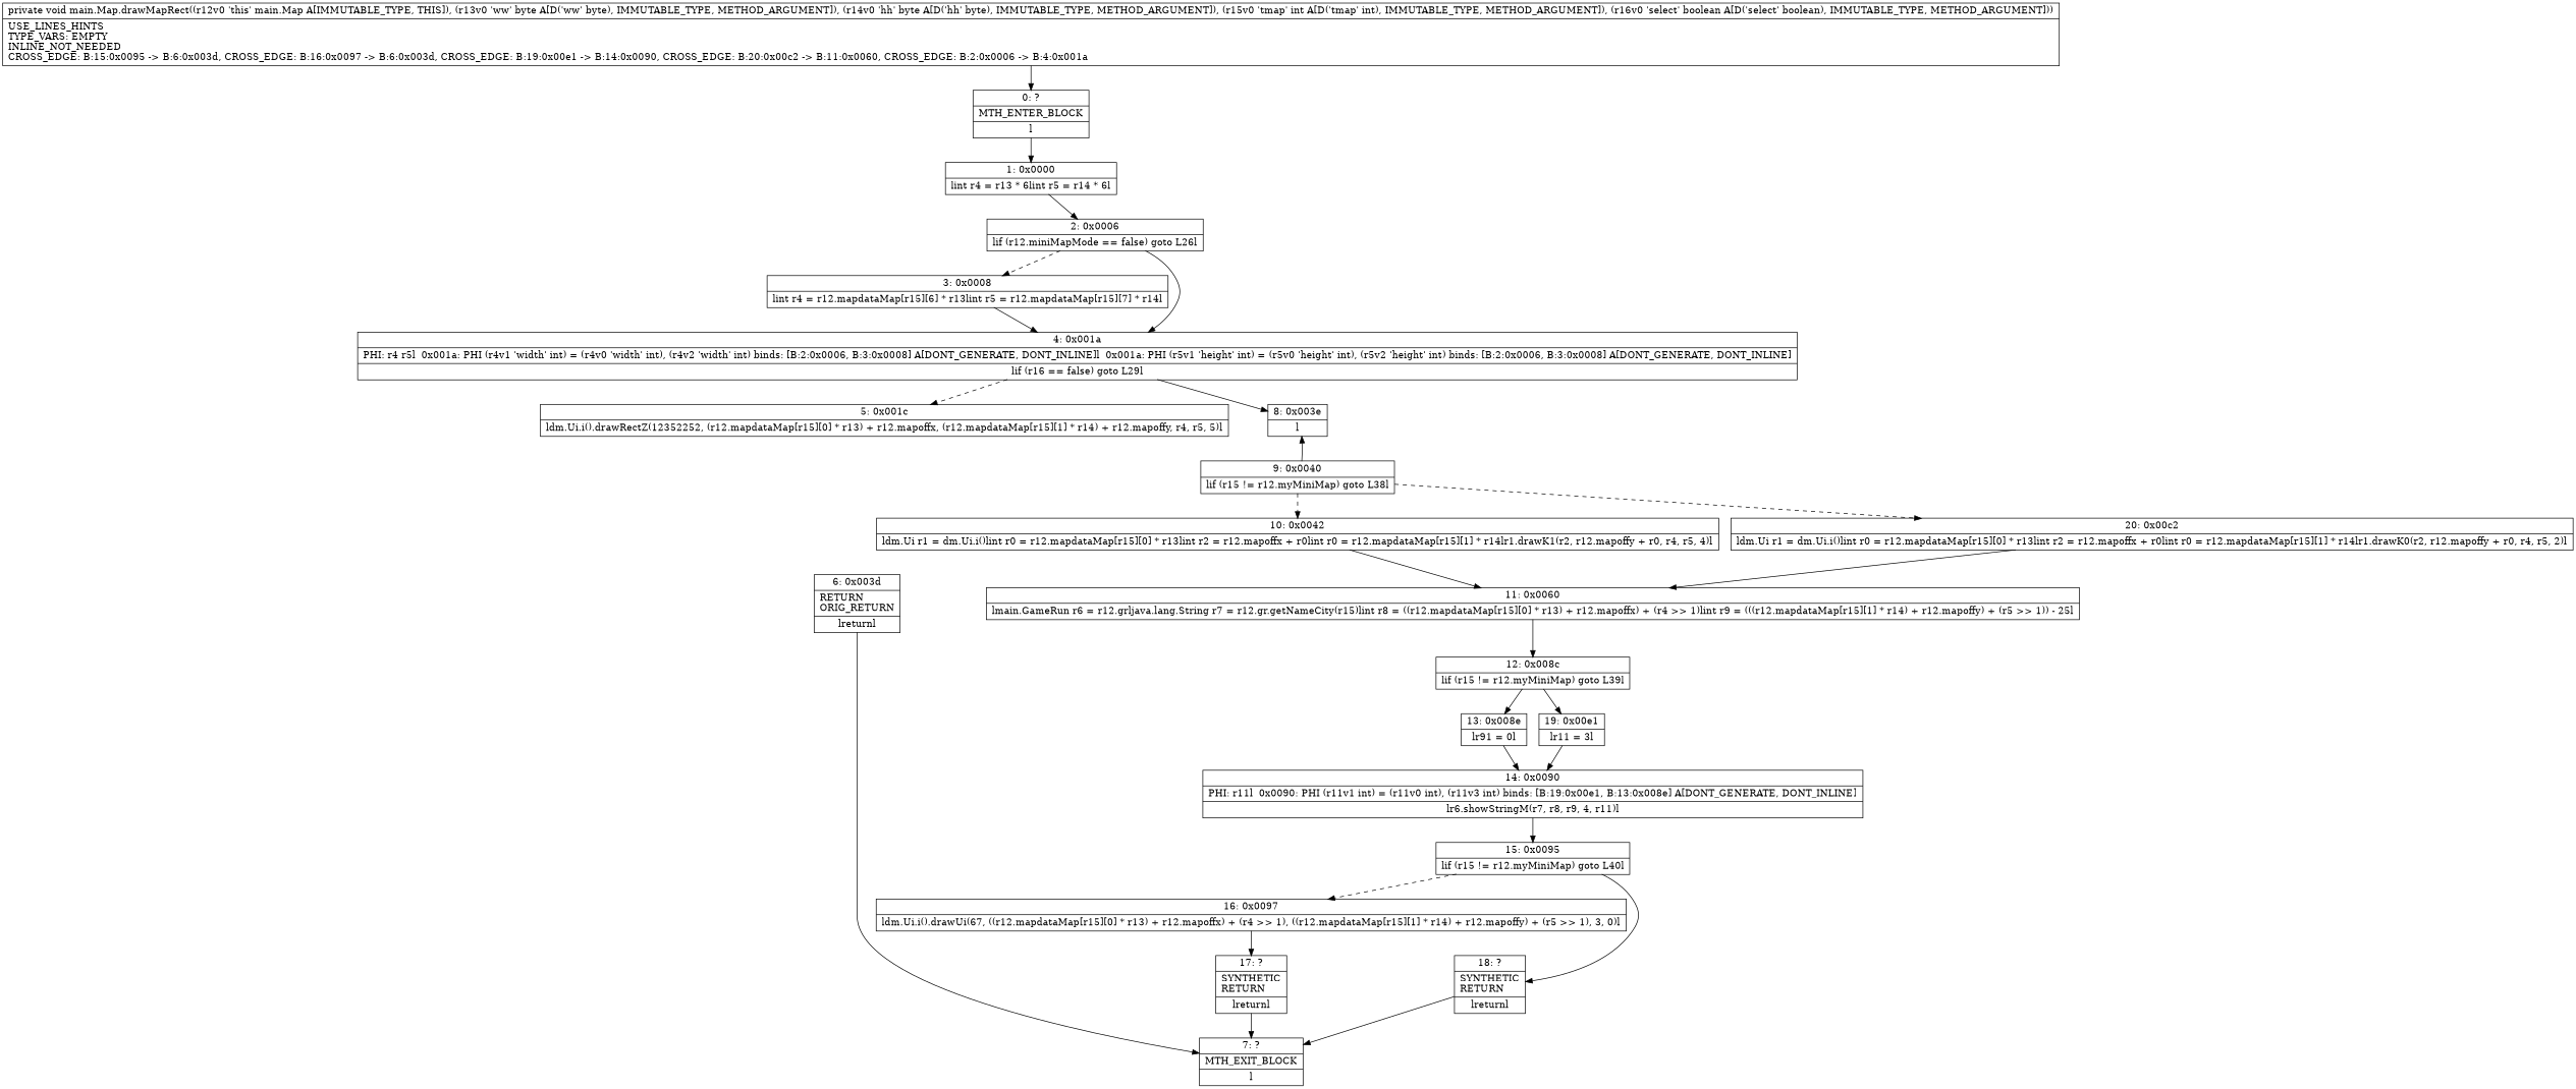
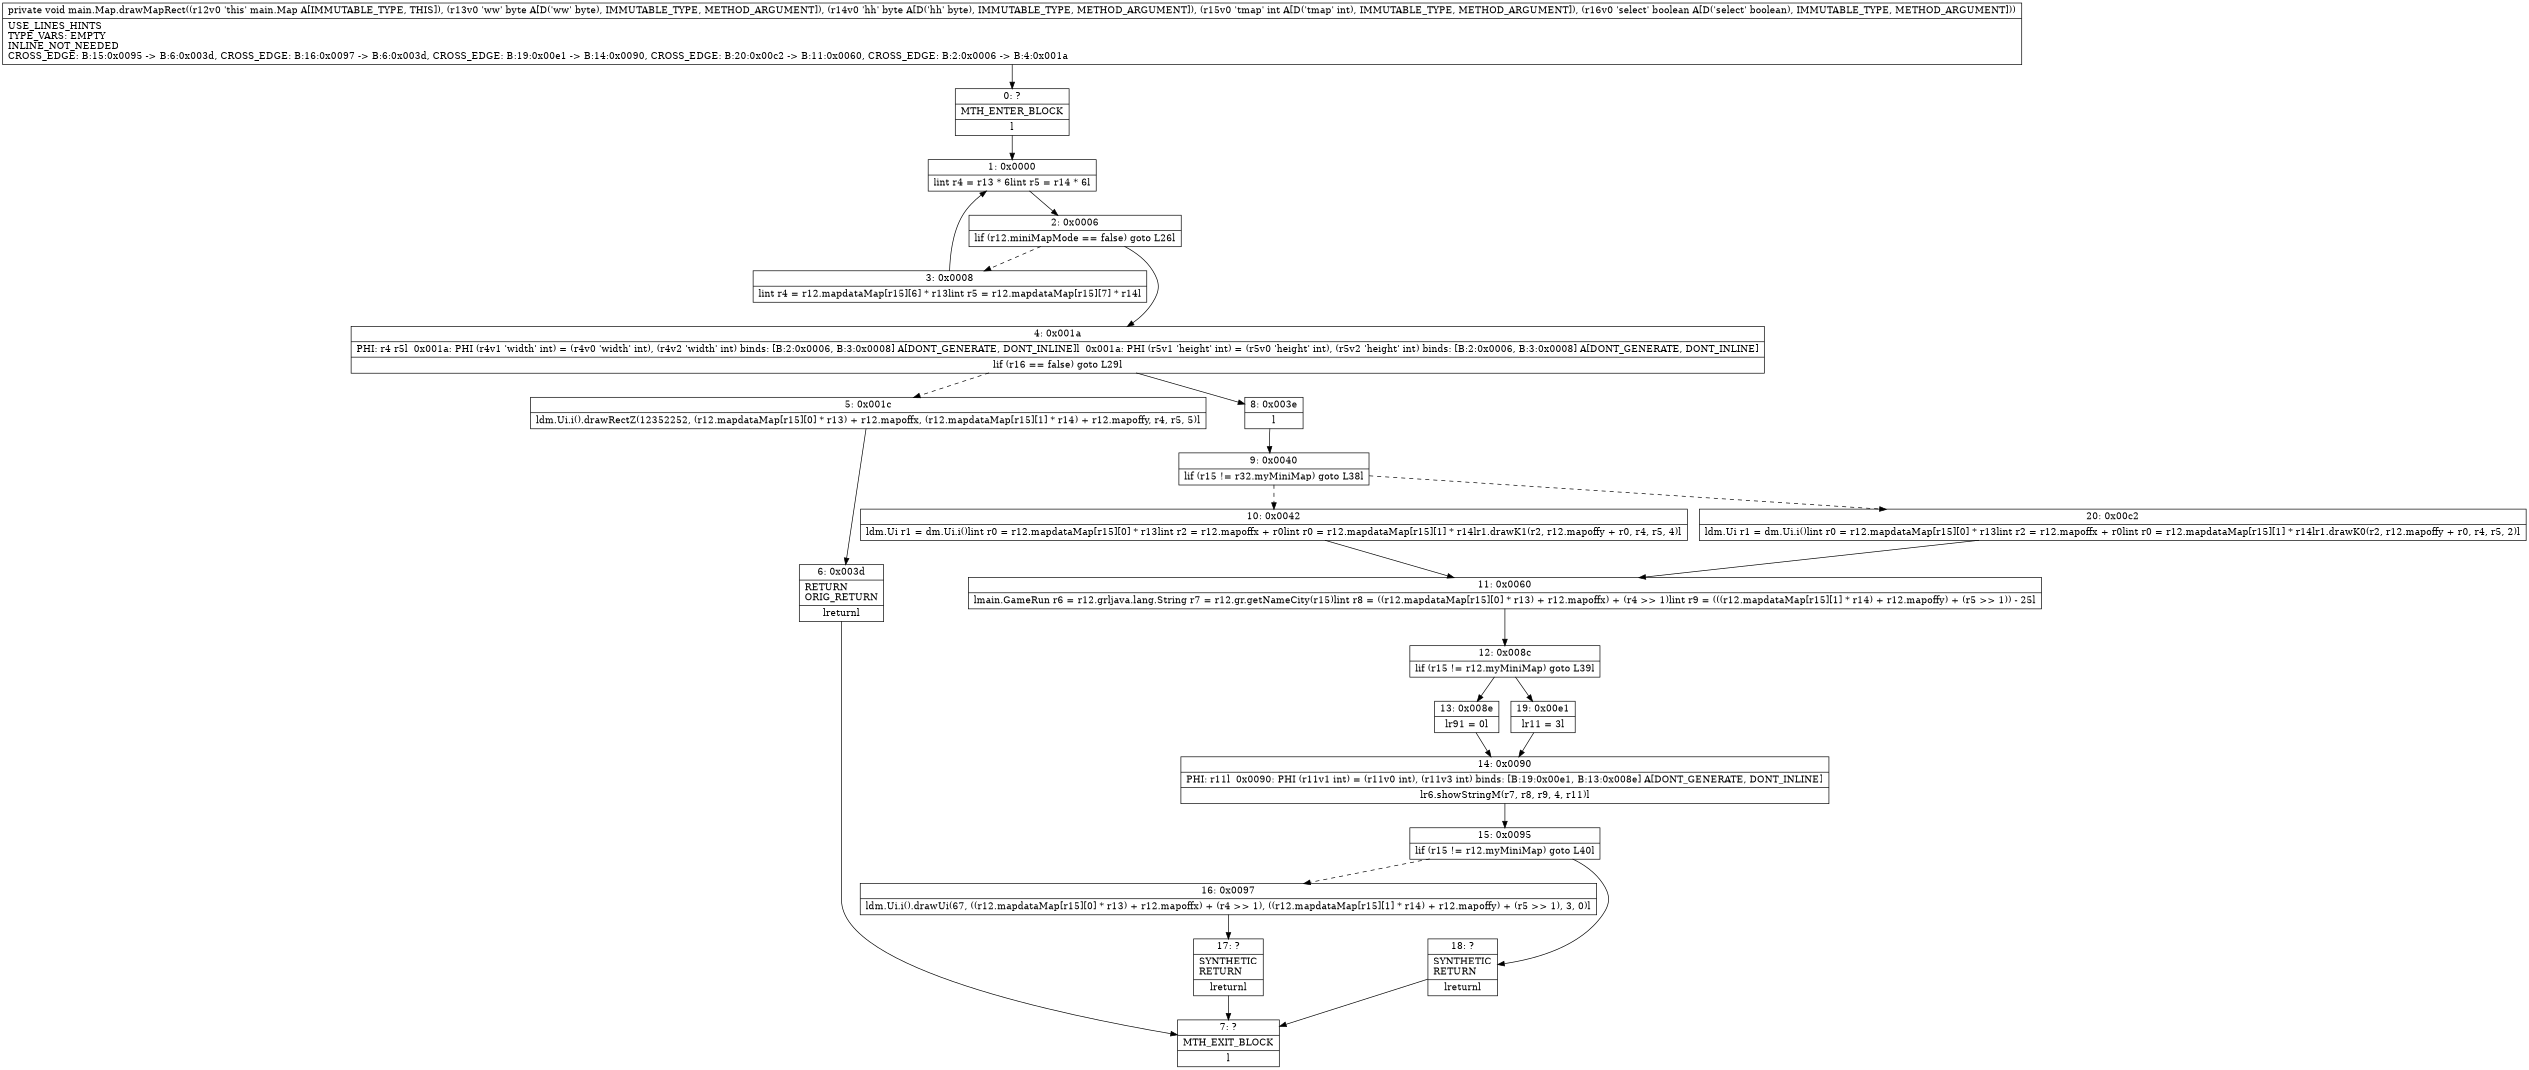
  digraph {
    node [shape=record]
    n1 [label="{0\:\ ?|MTH_ENTER_BLOCK\l|l}"]
    n2 [label="{1\:\ 0x0000|lint r4 = r13 * 6lint r5 = r14 * 6l}"]
    n3 [label="{2\:\ 0x0006|lif (r12.miniMapMode == false) goto L26l}"]
    n4 [label="{3\:\ 0x0008|lint r4 = r12.mapdataMap[r15][6] * r13lint r5 = r12.mapdataMap[r15][7] * r14l}"]
    n5 [label="{4\:\ 0x001a|PHI: r4 r5l  0x001a: PHI (r4v1 'width' int) = (r4v0 'width' int), (r4v2 'width' int) binds: [B:2:0x0006, B:3:0x0008] A[DONT_GENERATE, DONT_INLINE]l  0x001a: PHI (r5v1 'height' int) = (r5v0 'height' int), (r5v2 'height' int) binds: [B:2:0x0006, B:3:0x0008] A[DONT_GENERATE, DONT_INLINE]\l|lif (r16 == false) goto L29l}"]
    n6 [label="{5\:\ 0x001c|ldm.Ui.i().drawRectZ(12352252, (r12.mapdataMap[r15][0] * r13) + r12.mapoffx, (r12.mapdataMap[r15][1] * r14) + r12.mapoffy, r4, r5, 5)l}"]
    n7 [label="{8\:\ 0x003e|l}"]
    n8 [label="{6\:\ 0x003d|RETURN\lORIG_RETURN\l|lreturnl}"]
-   n9 [label="{9\:\ 0x0040|lif (r15 != r12.myMiniMap) goto L38l}"]
+   n9 [label="{9\:\ 0x0040|lif (r15 != r32.myMiniMap) goto L38l}"]
    n10 [label="{7\:\ ?|MTH_EXIT_BLOCK\l|l}"]
    n11 [label="{10\:\ 0x0042|ldm.Ui r1 = dm.Ui.i()lint r0 = r12.mapdataMap[r15][0] * r13lint r2 = r12.mapoffx + r0lint r0 = r12.mapdataMap[r15][1] * r14lr1.drawK1(r2, r12.mapoffy + r0, r4, r5, 4)l}"]
    n12 [label="{20\:\ 0x00c2|ldm.Ui r1 = dm.Ui.i()lint r0 = r12.mapdataMap[r15][0] * r13lint r2 = r12.mapoffx + r0lint r0 = r12.mapdataMap[r15][1] * r14lr1.drawK0(r2, r12.mapoffy + r0, r4, r5, 2)l}"]
    n13 [label="{11\:\ 0x0060|lmain.GameRun r6 = r12.grljava.lang.String r7 = r12.gr.getNameCity(r15)lint r8 = ((r12.mapdataMap[r15][0] * r13) + r12.mapoffx) + (r4 \>\> 1)lint r9 = (((r12.mapdataMap[r15][1] * r14) + r12.mapoffy) + (r5 \>\> 1)) \- 25l}"]
    n14 [label="{12\:\ 0x008c|lif (r15 != r12.myMiniMap) goto L39l}"]
    n15 [label="{13\:\ 0x008e|lr91 = 0l}"]
    n16 [label="{19\:\ 0x00e1|lr11 = 3l}"]
    n17 [label="{14\:\ 0x0090|PHI: r11l  0x0090: PHI (r11v1 int) = (r11v0 int), (r11v3 int) binds: [B:19:0x00e1, B:13:0x008e] A[DONT_GENERATE, DONT_INLINE]\l|lr6.showStringM(r7, r8, r9, 4, r11)l}"]
    n18 [label="{15\:\ 0x0095|lif (r15 != r12.myMiniMap) goto L40l}"]
    n19 [label="{16\:\ 0x0097|ldm.Ui.i().drawUi(67, ((r12.mapdataMap[r15][0] * r13) + r12.mapoffx) + (r4 \>\> 1), ((r12.mapdataMap[r15][1] * r14) + r12.mapoffy) + (r5 \>\> 1), 3, 0)l}"]
    n20 [label="{18\:\ ?|SYNTHETIC\lRETURN\l|lreturnl}"]
    n21 [label="{17\:\ ?|SYNTHETIC\lRETURN\l|lreturnl}"]
    n22 [label="{private void main.Map.drawMapRect((r12v0 'this' main.Map A[IMMUTABLE_TYPE, THIS]), (r13v0 'ww' byte A[D('ww' byte), IMMUTABLE_TYPE, METHOD_ARGUMENT]), (r14v0 'hh' byte A[D('hh' byte), IMMUTABLE_TYPE, METHOD_ARGUMENT]), (r15v0 'tmap' int A[D('tmap' int), IMMUTABLE_TYPE, METHOD_ARGUMENT]), (r16v0 'select' boolean A[D('select' boolean), IMMUTABLE_TYPE, METHOD_ARGUMENT]))  | USE_LINES_HINTS\lTYPE_VARS: EMPTY\lINLINE_NOT_NEEDED\lCROSS_EDGE: B:15:0x0095 \-\> B:6:0x003d, CROSS_EDGE: B:16:0x0097 \-\> B:6:0x003d, CROSS_EDGE: B:19:0x00e1 \-\> B:14:0x0090, CROSS_EDGE: B:20:0x00c2 \-\> B:11:0x0060, CROSS_EDGE: B:2:0x0006 \-\> B:4:0x001a\l}"]
    n1 -> n2
    n2 -> n3
    n3 -> n4 [style=dashed]
    n3 -> n5
-   n4 -> n5
+   n4 -> n2
    n5 -> n6 [style=dashed]
    n5 -> n7
-   n9 -> n7
+   n6 -> n8
+   n7 -> n9
    n8 -> n10
    n9 -> n11 [style=dashed]
    n9 -> n12 [style=dashed]
    n11 -> n13
    n12 -> n13
    n13 -> n14
    n14 -> n15 [style=solid]
    n14 -> n16
    n15 -> n17
    n16 -> n17
    n17 -> n18
    n18 -> n19 [style=dashed]
    n18 -> n20
    n19 -> n21
    n20 -> n10
    n21 -> n10
    n22 -> n1
  }
